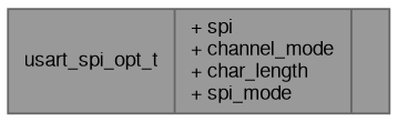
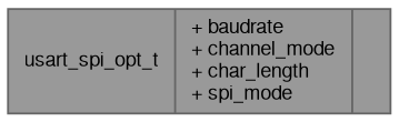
  digraph {
    rankdir=LR
-   n1 [color=gray40 fillcolor=grey60 fontcolor=black fontname=FreeSans fontsize=10 height=0.2 label="{usart_spi_opt_t\n|+ spi\l+ channel_mode\l+ char_length\l+ spi_mode\l|}" shape=record style=filled width=0.4]
+   n1 [color=gray40 fillcolor=grey60 fontcolor=black fontname=FreeSans fontsize=10 height=0.2 label="{usart_spi_opt_t\n|+ baudrate\l+ channel_mode\l+ char_length\l+ spi_mode\l|}" shape=record style=filled width=0.4]
  }
